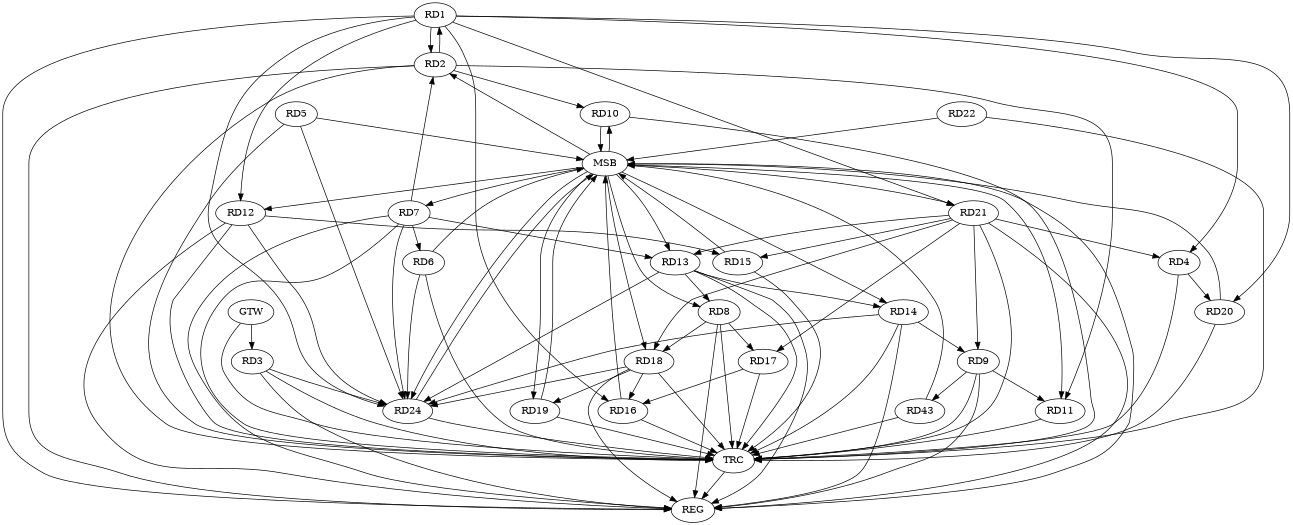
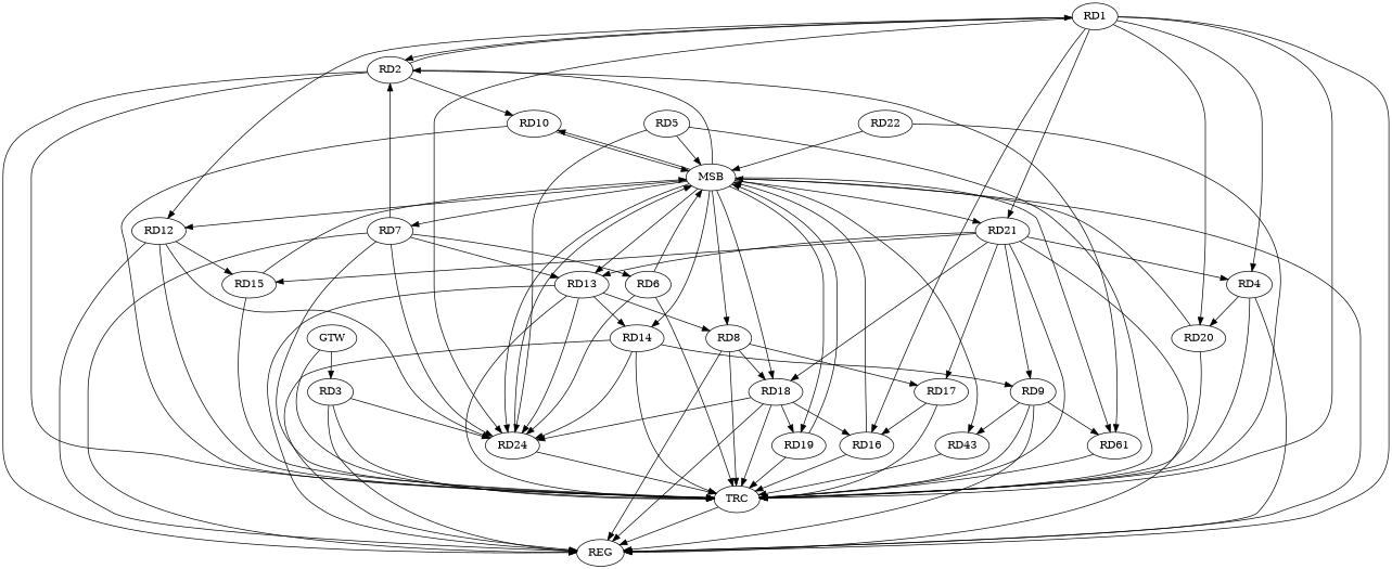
  strict digraph {
    n1 [label=RD1]
    n2 [label=RD2]
    n3 [label=RD4]
    n4 [label=RD12]
    n5 [label=RD16]
    n6 [label=RD21]
    n7 [label=RD24]
    n8 [label=REG]
    n9 [label=TRC]
    n10 [label=RD20]
    n11 [label=RD10]
-   n12 [label=RD11]
+   n12 [label=RD61]
    n13 [label=RD5]
    n14 [label=MSB]
    n15 [label=RD15]
    n16 [label=RD13]
    n17 [label=RD17]
    n18 [label=RD18]
    n19 [label=RD9]
    n20 [label=RD3]
    n21 [label=RD7]
    n22 [label=RD8]
    n23 [label=RD14]
    n24 [label=RD19]
    n25 [label=RD6]
    n26 [label=RD43]
    n27 [label=RD22]
    n28 [label=GTW]
    n1 -> n2
    n1 -> n3
    n1 -> n4
    n1 -> n5
    n1 -> n6
    n1 -> n7
    n1 -> n8
+   n1 -> n9
    n1 -> n10
    n2 -> n1
    n2 -> n8
    n2 -> n9
    n2 -> n11
    n2 -> n12
+   n3 -> n8
    n3 -> n9
    n3 -> n10
    n4 -> n7
    n4 -> n8
    n4 -> n9
    n4 -> n15
    n5 -> n9
    n5 -> n14
    n6 -> n3
    n6 -> n8
    n6 -> n9
    n6 -> n15
    n6 -> n16
    n6 -> n17
    n6 -> n18
    n6 -> n19
    n7 -> n9
    n7 -> n14
    n9 -> n8
    n10 -> n9
    n10 -> n14
    n11 -> n9
    n11 -> n14
    n12 -> n9
    n13 -> n7
    n13 -> n9
    n13 -> n14
    n14 -> n2
    n14 -> n4
    n14 -> n6
    n14 -> n7
    n14 -> n8
    n14 -> n11
    n14 -> n12
    n14 -> n16
    n14 -> n18
    n14 -> n21
    n14 -> n22
    n14 -> n23
    n14 -> n24
    n15 -> n9
    n15 -> n14
    n16 -> n7
    n16 -> n8
    n16 -> n9
    n16 -> n22
    n16 -> n23
    n17 -> n5
    n17 -> n9
    n18 -> n5
    n18 -> n7
    n18 -> n8
    n18 -> n9
    n18 -> n24
    n19 -> n8
    n19 -> n9
    n19 -> n12
    n19 -> n26
    n20 -> n7
    n20 -> n8
    n20 -> n9
    n21 -> n2
    n21 -> n7
    n21 -> n8
    n21 -> n9
    n21 -> n16
    n21 -> n25
    n22 -> n8
    n22 -> n9
    n22 -> n17
    n22 -> n18
    n23 -> n7
    n23 -> n8
    n23 -> n9
    n23 -> n19
    n24 -> n9
    n24 -> n14
    n25 -> n7
    n25 -> n9
    n25 -> n14
    n26 -> n9
-   n26 -> n14
+   n14 -> n26
    n27 -> n9
    n27 -> n14
    n28 -> n9
    n28 -> n20
  }
